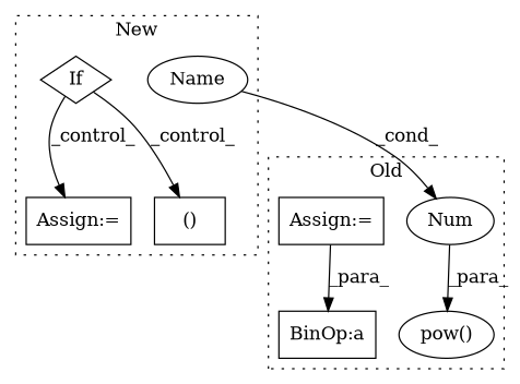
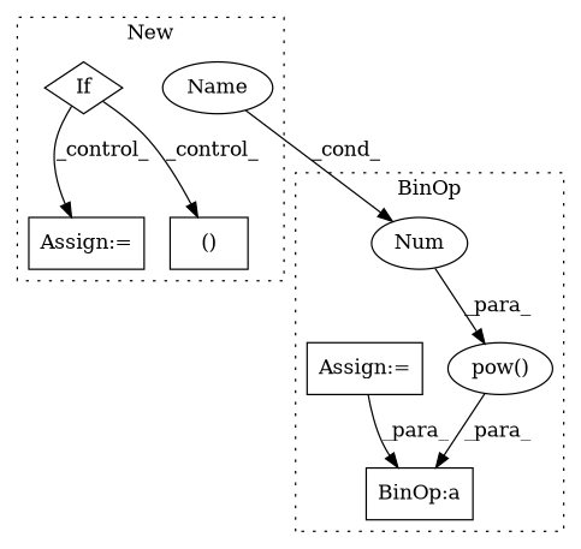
  digraph {
    node [a=68 l=3 shape=box]
    n1 [a=75 l="7,1" label="pow()" s="4508,4525" shape=ellipse]
    n2 [a=76 l=4 label=Num s=4521 shape=ellipse]
    n3 [a=82 label="BinOp:a" s=5617]
    n4 [label="Assign:=" s=5447]
    n5 [a=96 l="3,19" label=If s="5012,5034" shape=diamond]
    n6 [label="Assign:=" s=5374]
    n7 [a=87 l=19 label=Name s=5015 shape=ellipse]
    n8 [a=54 l=0 label="()" s=5174]
    subgraph cluster_1 {
-     label=Old
+     label=BinOp
      style=dotted
      n1
      n2
      n3
      n4
    }
    subgraph cluster_2 {
      label=New
      style=dotted
      n5
      n6
      n7
      n8
    }
+   n1 -> n3 [label=_para_]
    n2 -> n1 [label=_para_]
    n4 -> n3 [label=_para_]
    n5 -> n6 [label=_control_]
    n5 -> n8 [label=_control_]
    n7 -> n2 [label=_cond_]
  }
